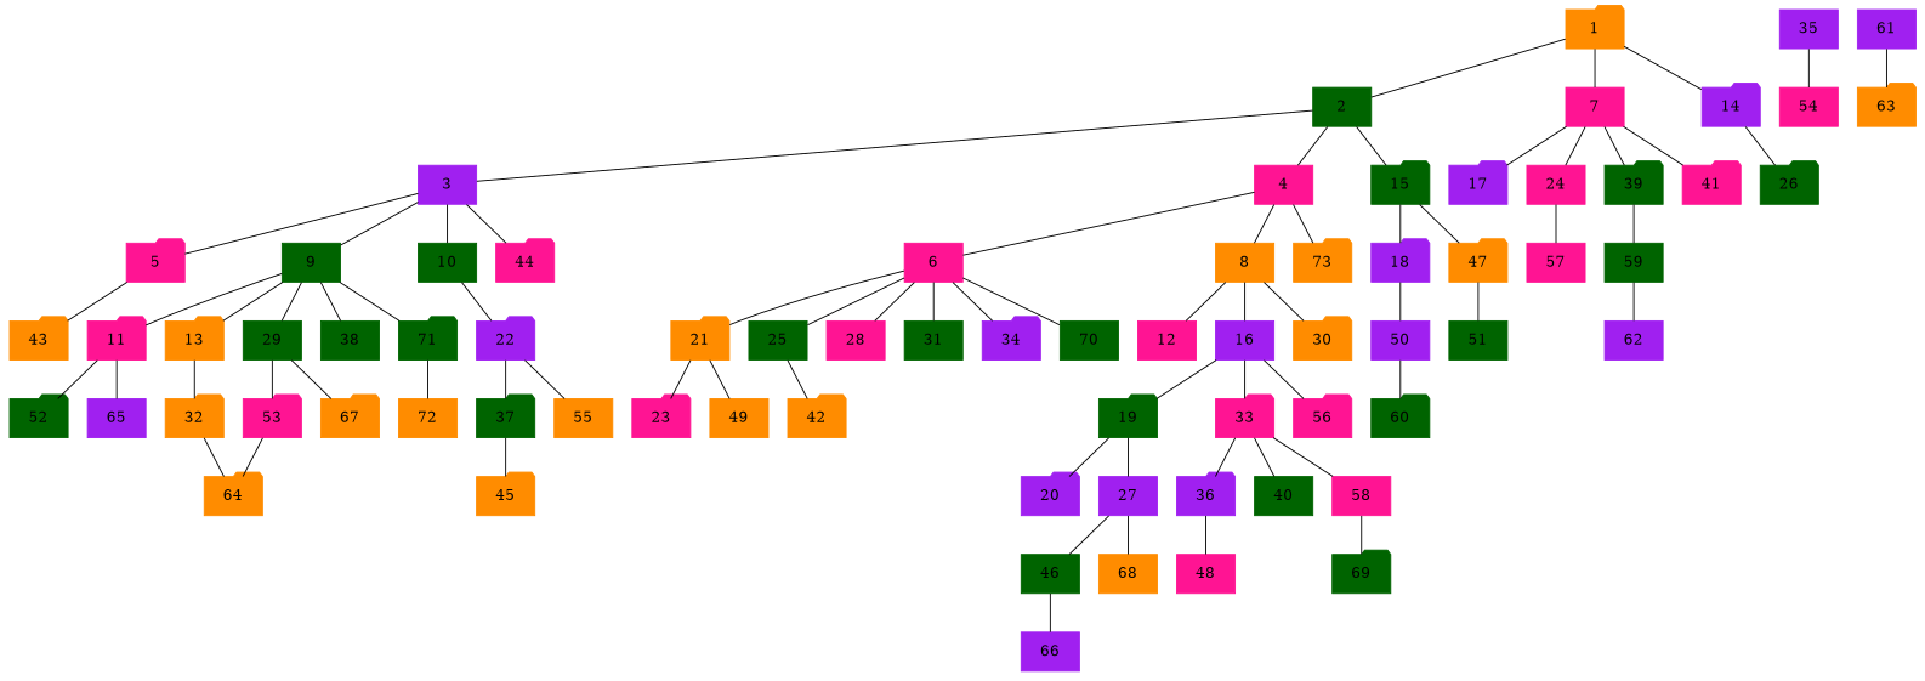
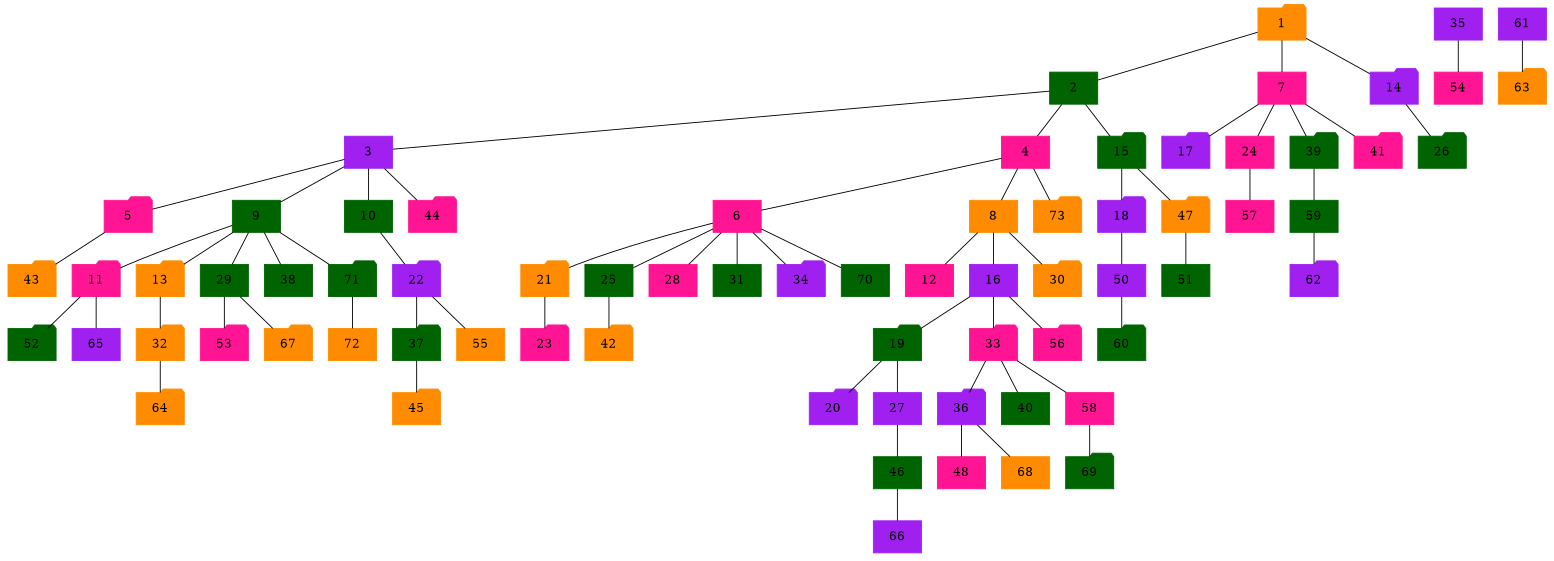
  graph {
    node [color=darkgreen shape=folder style=filled]
    1 [color=darkorange]
    2 [shape=box]
    7 [color=deeppink shape=box]
    14 [color=purple]
    3 [color=purple shape=box]
    4 [color=deeppink shape=box]
    15
    17 [color=purple]
    24 [color=deeppink shape=box]
    39
    41 [color=deeppink]
    26
    5 [color=deeppink]
    9 [shape=box]
    10 [shape=box]
    44 [color=deeppink]
    6 [color=deeppink shape=box]
    8 [color=darkorange shape=box]
    73 [color=darkorange]
    18 [color=purple]
    47 [color=darkorange]
    43 [color=darkorange]
    11 [color=deeppink]
    13 [color=darkorange]
    29 [shape=box]
    38 [shape=box]
    71
    22 [color=purple]
    21 [color=darkorange]
    25 [shape=box]
    28 [color=deeppink shape=box]
    31 [shape=box]
    34 [color=purple]
    70 [shape=box]
    12 [color=deeppink shape=box]
    16 [color=purple shape=box]
    30 [color=darkorange]
    23 [color=deeppink]
-   49 [color=darkorange shape=box]
    42 [color=darkorange]
    57 [color=deeppink shape=box]
    59 [shape=box]
    19
    33 [color=deeppink]
    56 [color=deeppink]
    52
    65 [color=purple shape=box]
    32 [color=darkorange]
    53 [color=deeppink]
    67 [color=darkorange]
    72 [color=darkorange shape=box]
    37
    55 [color=darkorange shape=box]
    64 [color=darkorange]
    50 [color=purple shape=box]
    51 [shape=box]
    20 [color=purple]
    27 [color=purple shape=box]
    36 [color=purple]
    40 [shape=box]
    58 [color=deeppink shape=box]
    60
    46 [shape=box]
    45 [color=darkorange]
    66 [color=purple shape=box]
    35 [color=purple shape=box]
    54 [color=deeppink shape=box]
    48 [color=deeppink shape=box]
    68 [color=darkorange shape=box]
    69
    61 [color=purple shape=box]
    63 [color=darkorange]
-   62 [color=purple shape=box]
+   62 [color=purple]
    1 -- 2
    1 -- 7
    1 -- 14
    2 -- 3
    2 -- 4
    2 -- 15
    7 -- 17
    7 -- 24
    7 -- 39
    7 -- 41
    14 -- 26
    3 -- 5
    3 -- 9
    3 -- 10
    3 -- 44
    4 -- 6
    4 -- 8
    4 -- 73
    15 -- 18
    15 -- 47
    24 -- 57
    39 -- 59
    5 -- 43
    9 -- 11
    9 -- 13
    9 -- 29
    9 -- 38
    9 -- 71
    10 -- 22
    6 -- 21
    6 -- 25
    6 -- 28
    6 -- 31
    6 -- 34
    6 -- 70
    8 -- 12
    8 -- 16
    8 -- 30
    18 -- 50
    47 -- 51
    11 -- 52
    11 -- 65
    13 -- 32
    29 -- 53
    29 -- 67
    71 -- 72
    22 -- 37
    22 -- 55
    21 -- 23
-   21 -- 49
    25 -- 42
    16 -- 19
    16 -- 33
    16 -- 56
    59 -- 62
    19 -- 20
    19 -- 27
    33 -- 36
    33 -- 40
    33 -- 58
    32 -- 64
-   53 -- 64
    37 -- 45
    50 -- 60
    27 -- 46
    36 -- 48
-   27 -- 68
+   36 -- 68
    58 -- 69
    46 -- 66
    35 -- 54
    61 -- 63
  }
